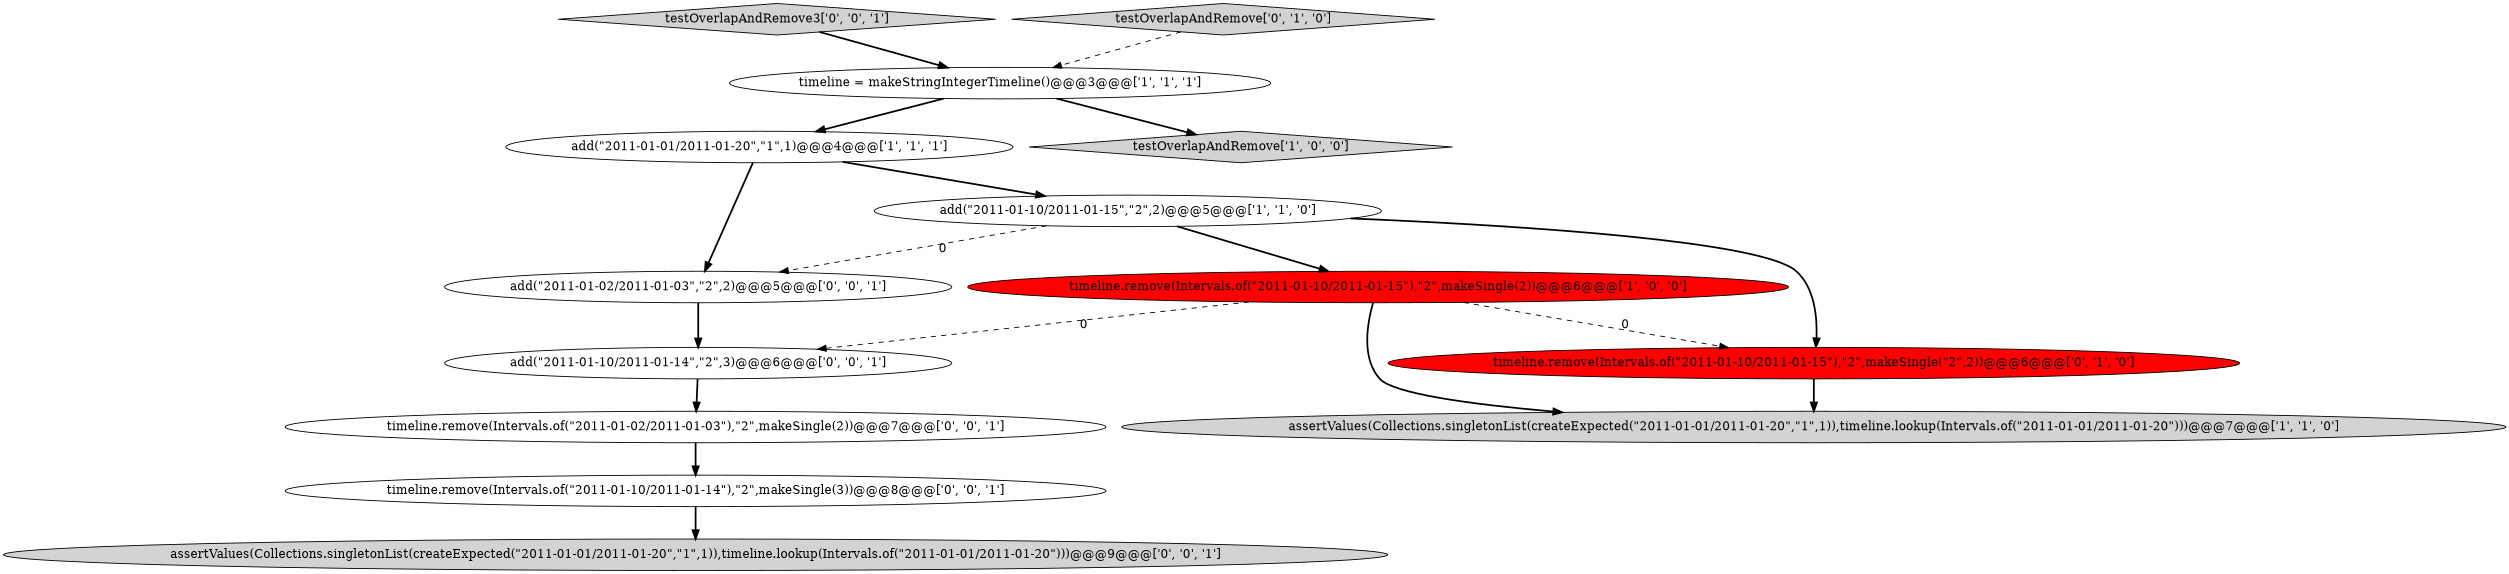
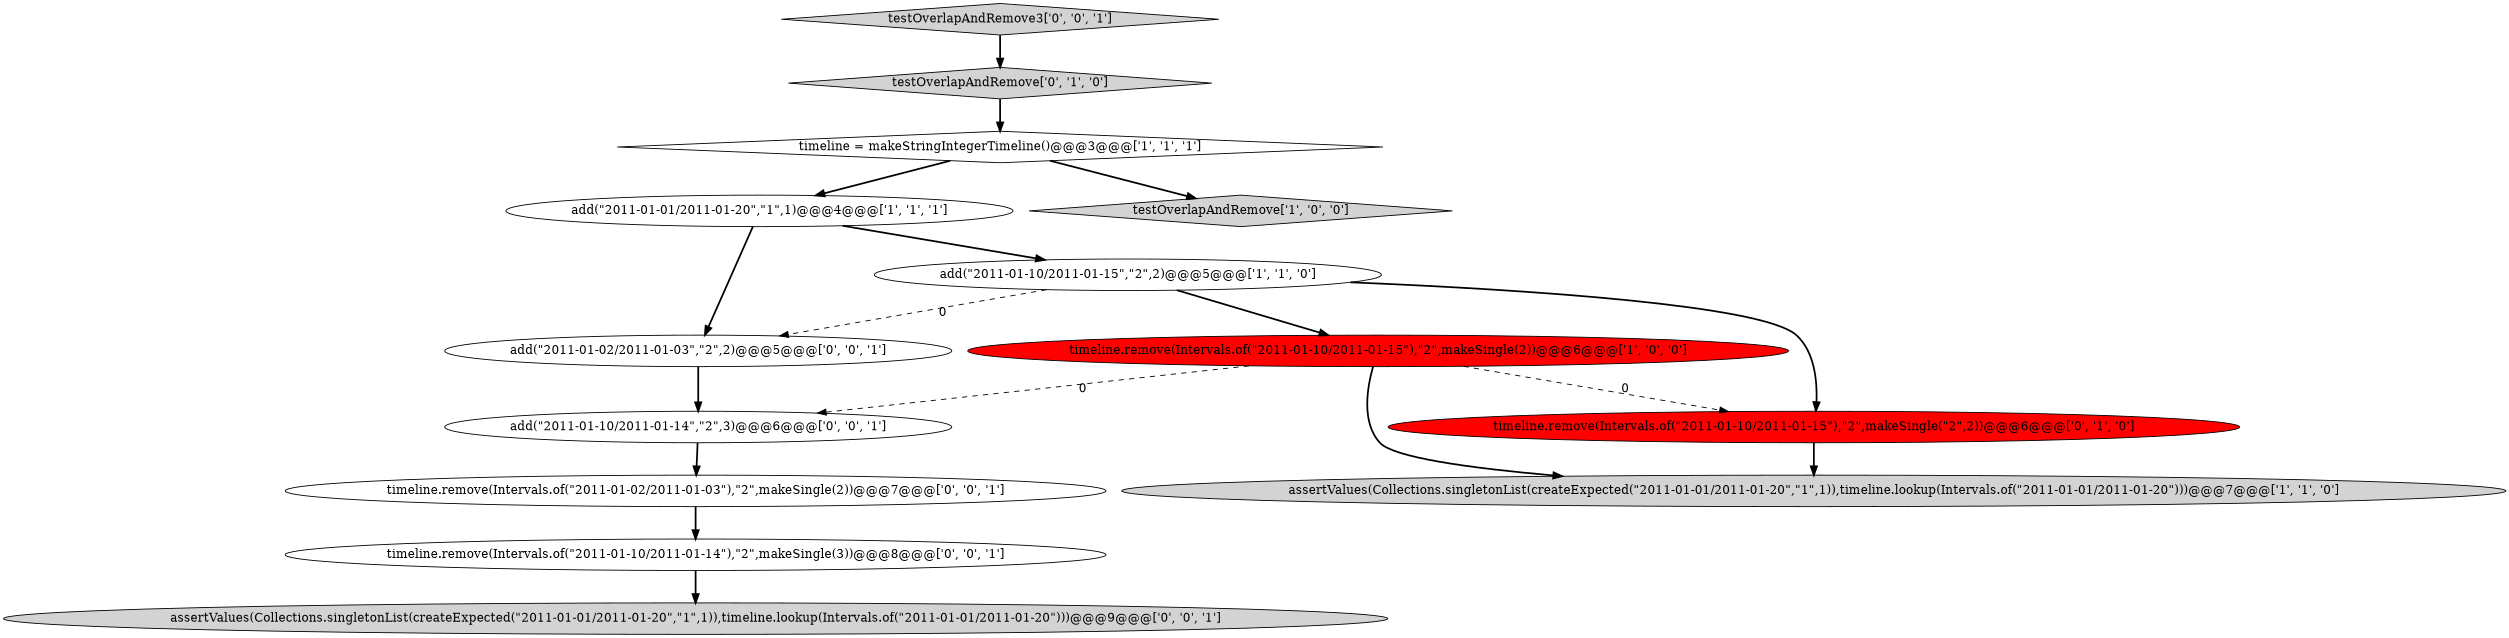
  digraph {
    node [fillcolor=white shape=ellipse style=filled]
    edge [style=bold]
    n1 [fillcolor=lightgray label="assertValues(Collections.singletonList(createExpected(\"2011-01-01/2011-01-20\",\"1\",1)),timeline.lookup(Intervals.of(\"2011-01-01/2011-01-20\")))@@@7@@@['1', '1', '0']"]
    n2 [fillcolor=red label="timeline.remove(Intervals.of(\"2011-01-10/2011-01-15\"),\"2\",makeSingle(2))@@@6@@@['1', '0', '0']"]
    n3 [label="add(\"2011-01-10/2011-01-14\",\"2\",3)@@@6@@@['0', '0', '1']"]
    n4 [fillcolor=red label="timeline.remove(Intervals.of(\"2011-01-10/2011-01-15\"),\"2\",makeSingle(\"2\",2))@@@6@@@['0', '1', '0']"]
    n5 [label="timeline.remove(Intervals.of(\"2011-01-02/2011-01-03\"),\"2\",makeSingle(2))@@@7@@@['0', '0', '1']"]
    n6 [label="add(\"2011-01-02/2011-01-03\",\"2\",2)@@@5@@@['0', '0', '1']"]
    n7 [label="timeline.remove(Intervals.of(\"2011-01-10/2011-01-14\"),\"2\",makeSingle(3))@@@8@@@['0', '0', '1']"]
    n8 [fillcolor=lightgray label="assertValues(Collections.singletonList(createExpected(\"2011-01-01/2011-01-20\",\"1\",1)),timeline.lookup(Intervals.of(\"2011-01-01/2011-01-20\")))@@@9@@@['0', '0', '1']"]
    n9 [fillcolor=lightgray label="testOverlapAndRemove3['0', '0', '1']" shape=diamond]
-   n10 [label="timeline = makeStringIntegerTimeline()@@@3@@@['1', '1', '1']"]
+   n10 [label="timeline = makeStringIntegerTimeline()@@@3@@@['1', '1', '1']" shape=diamond]
    n11 [label="add(\"2011-01-01/2011-01-20\",\"1\",1)@@@4@@@['1', '1', '1']"]
    n12 [fillcolor=lightgray label="testOverlapAndRemove['1', '0', '0']" shape=diamond]
    n13 [fillcolor=lightgray label="testOverlapAndRemove['0', '1', '0']" shape=diamond]
    n14 [label="add(\"2011-01-10/2011-01-15\",\"2\",2)@@@5@@@['1', '1', '0']"]
    n2 -> n1
    n2 -> n3 [label=0 style=dashed]
    n2 -> n4 [label=0 style=dashed]
    n3 -> n5
    n4 -> n1
    n5 -> n7
    n6 -> n3
    n7 -> n8
-   n9 -> n10
+   n9 -> n13
    n10 -> n11
    n10 -> n12
    n11 -> n6
    n11 -> n14
-   n13 -> n10 [style=dashed]
+   n13 -> n10
    n14 -> n2
    n14 -> n4
    n14 -> n6 [label=0 style=dashed]
  }
